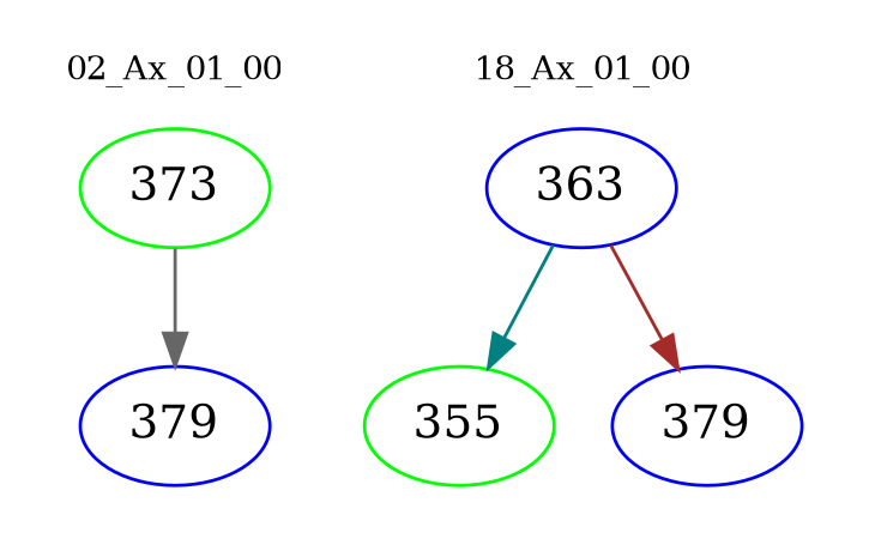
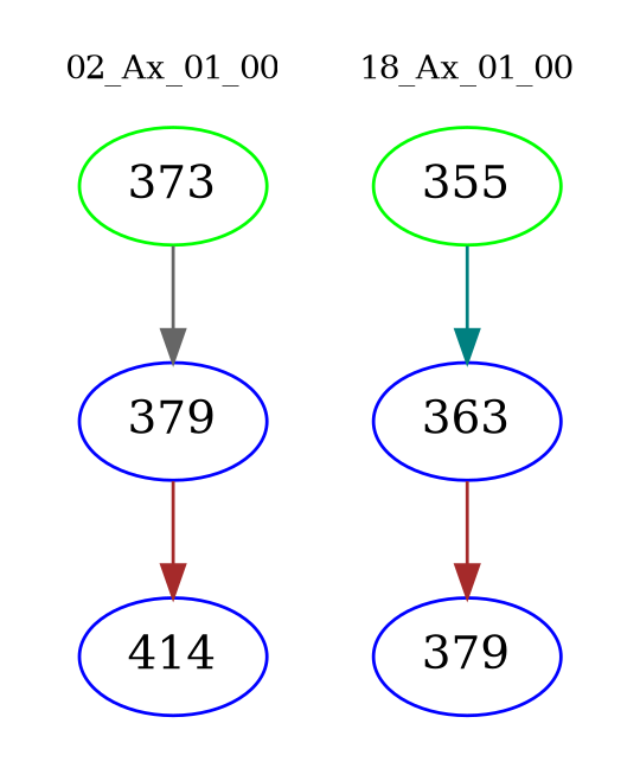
  digraph {
    node [color=blue]
    edge [color=brown]
    n1 [color=green label=373]
    n2 [label=379]
+   n3 [label=414]
    n4 [color=green label=355]
    n5 [label=363]
    n6 [label=379]
    subgraph cluster_1 {
      color=white
      fontsize=10
      label="02_Ax_01_00"
      n1
      n2
+     n3
    }
    subgraph cluster_2 {
      color=white
      fontsize=10
      label="18_Ax_01_00"
      n4
      n5
      n6
    }
    n1 -> n2 [color=gray40]
-   n5 -> n4 [color=teal]
+   n2 -> n3
+   n4 -> n5 [color=teal]
    n5 -> n6
  }
